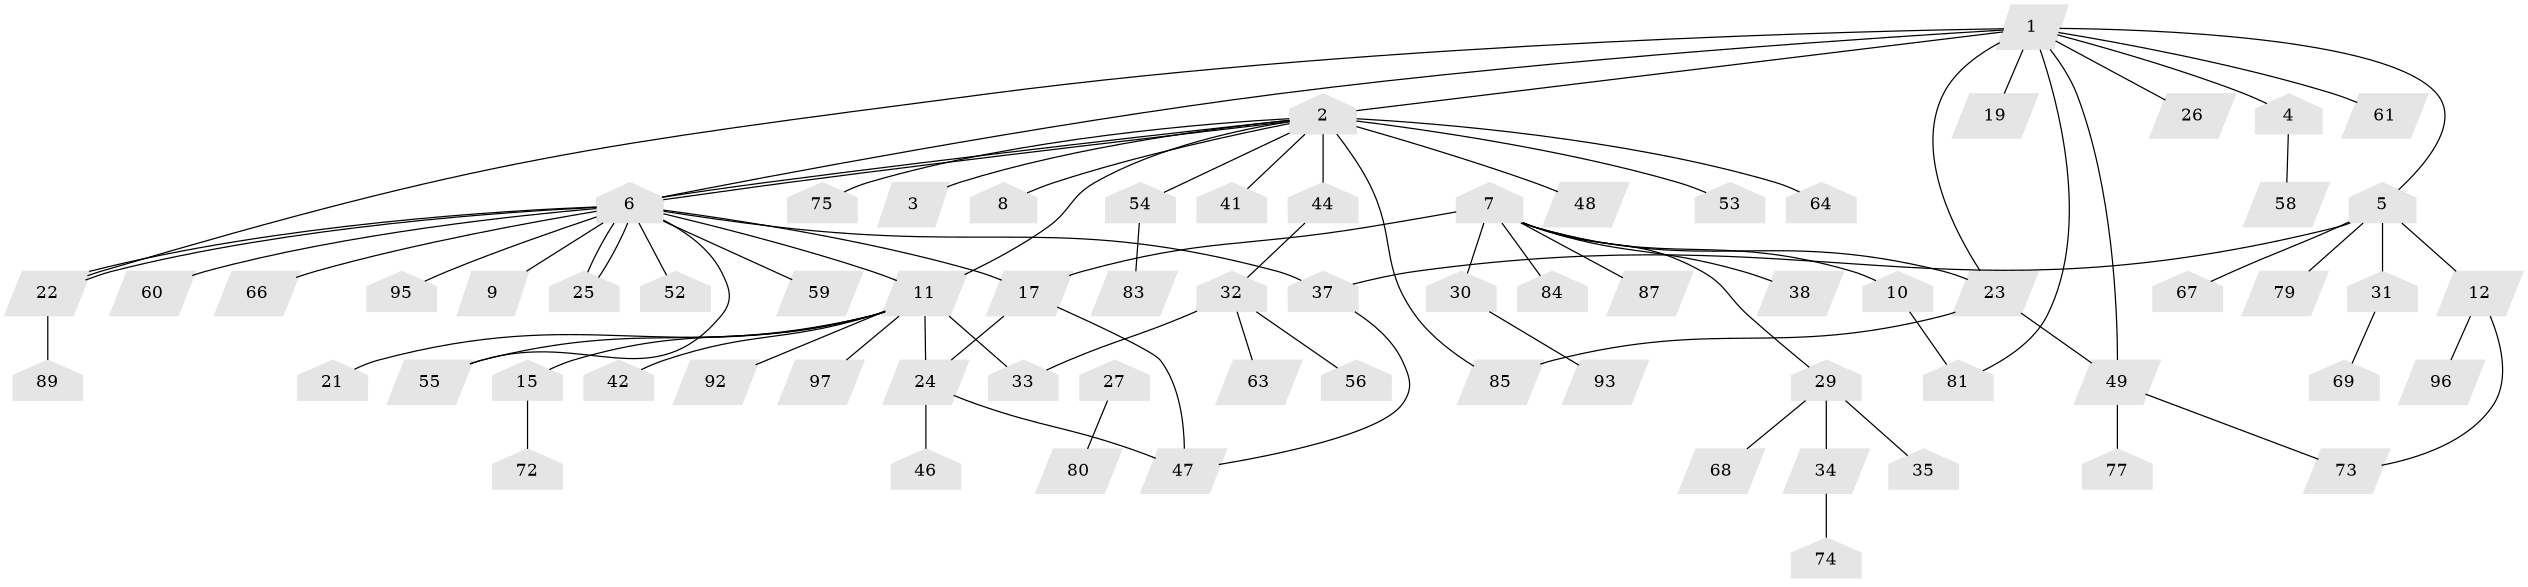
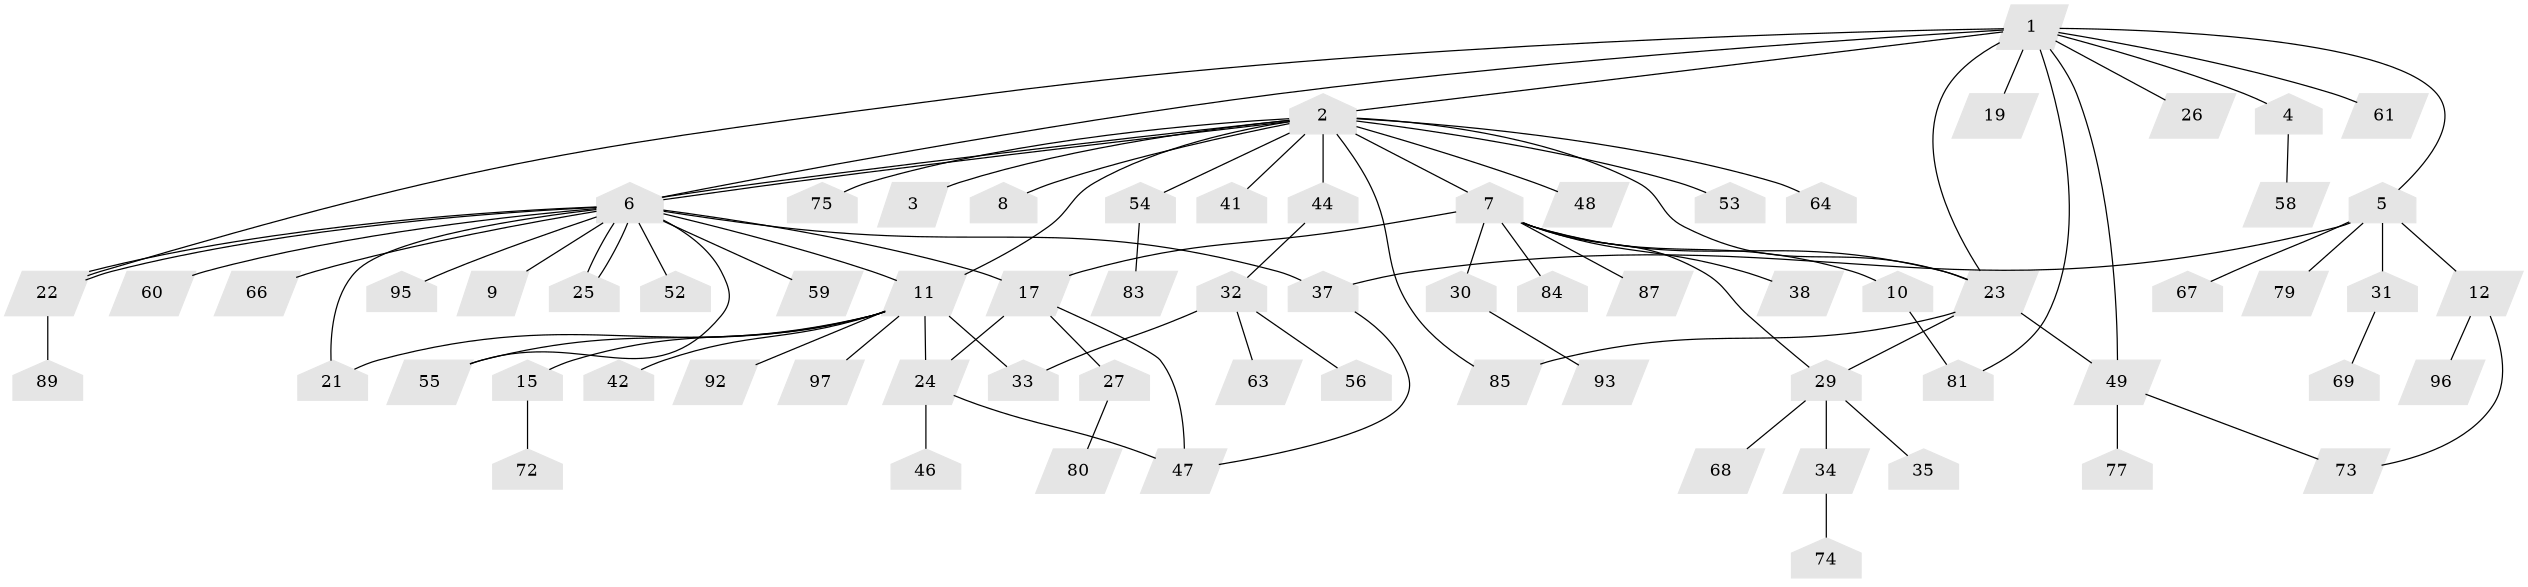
  graph {
    node [color=gray90 shape=house style=filled]
    1 [shape=parallelogram super="+39"]
    2 [super="+36"]
    4
    5 [super="+28"]
    6 [super="+18"]
    19 [shape=parallelogram]
    22 [shape=parallelogram]
    23 [shape=parallelogram super="+45"]
    26 [shape=parallelogram]
    49 [shape=parallelogram super="+70"]
    61 [shape=parallelogram]
    81 [super="+94"]
    3 [shape=parallelogram super="+43"]
    7 [super="+82"]
    8
    11 [shape=parallelogram super="+78"]
    41 [super="+86"]
    44
    48 [shape=parallelogram]
    53
    54
    64
    75
    85 [shape=parallelogram]
    58 [shape=parallelogram]
    12 [shape=parallelogram super="+13"]
    31 [super="+90"]
    37
    67
    79 [shape=parallelogram]
    9 [shape=parallelogram super="+14"]
    17 [shape=parallelogram super="+20"]
    21
    25
    52
    55 [shape=parallelogram]
    59 [shape=parallelogram super="+91"]
    60 [shape=parallelogram]
    66 [shape=parallelogram]
    95
    89
    29 [super="+76"]
    73 [shape=parallelogram]
    77
    10 [super="+50"]
    30 [super="+51"]
    38 [shape=parallelogram]
    84
    87 [shape=parallelogram]
    15 [super="+16"]
    24 [shape=parallelogram]
    33 [super="+57"]
    42
    92 [shape=parallelogram]
    97 [shape=parallelogram]
    32
    83 [shape=parallelogram]
    96 [shape=parallelogram]
    69
    47 [shape=parallelogram super="+88"]
    27 [super="+71"]
    34 [shape=parallelogram super="+40"]
    35
    68 [shape=parallelogram]
    93 [shape=parallelogram]
    72
    46
    80 [shape=parallelogram]
    74
    56 [super="+65"]
    63 [shape=parallelogram]
    1 -- 2 [weight=2]
    1 -- 4
    1 -- 5
    1 -- 6
    1 -- 19
    1 -- 22
    1 -- 23
    1 -- 26
    1 -- 49
    1 -- 61
    1 -- 81
    2 -- 6
    2 -- 6
+   2 -- 23
    2 -- 3
+   2 -- 7
    2 -- 8
    2 -- 11
    2 -- 41
    2 -- 44
    2 -- 48
    2 -- 53
    2 -- 54
    2 -- 64
    2 -- 75
    2 -- 85
    4 -- 58
    5 -- 12
    5 -- 31
    5 -- 37
    5 -- 67
    5 -- 79
    6 -- 22
    6 -- 22
    6 -- 11
    6 -- 37
    6 -- 9
    6 -- 17
+   6 -- 21
    6 -- 25
    6 -- 25
    6 -- 52
    6 -- 55
    6 -- 59
    6 -- 60
    6 -- 66
    6 -- 95
    22 -- 89
    23 -- 49
    23 -- 85
+   23 -- 29
    49 -- 73
    49 -- 77
    7 -- 23
    7 -- 17
    7 -- 29
    7 -- 10
    7 -- 30
    7 -- 38
    7 -- 84
    7 -- 87
    11 -- 21
    11 -- 55
    11 -- 15
    11 -- 24
    11 -- 33
    11 -- 42
    11 -- 92
    11 -- 97
    44 -- 32
    54 -- 83
    12 -- 73
    12 -- 96
    31 -- 69
    37 -- 47
    17 -- 24
    17 -- 47 [weight=2]
+   17 -- 27
    29 -- 34
    29 -- 35
    29 -- 68
    10 -- 81
    30 -- 93
    15 -- 72
    24 -- 47
    24 -- 46
    32 -- 33
    32 -- 56
    32 -- 63
    27 -- 80
    34 -- 74
  }
